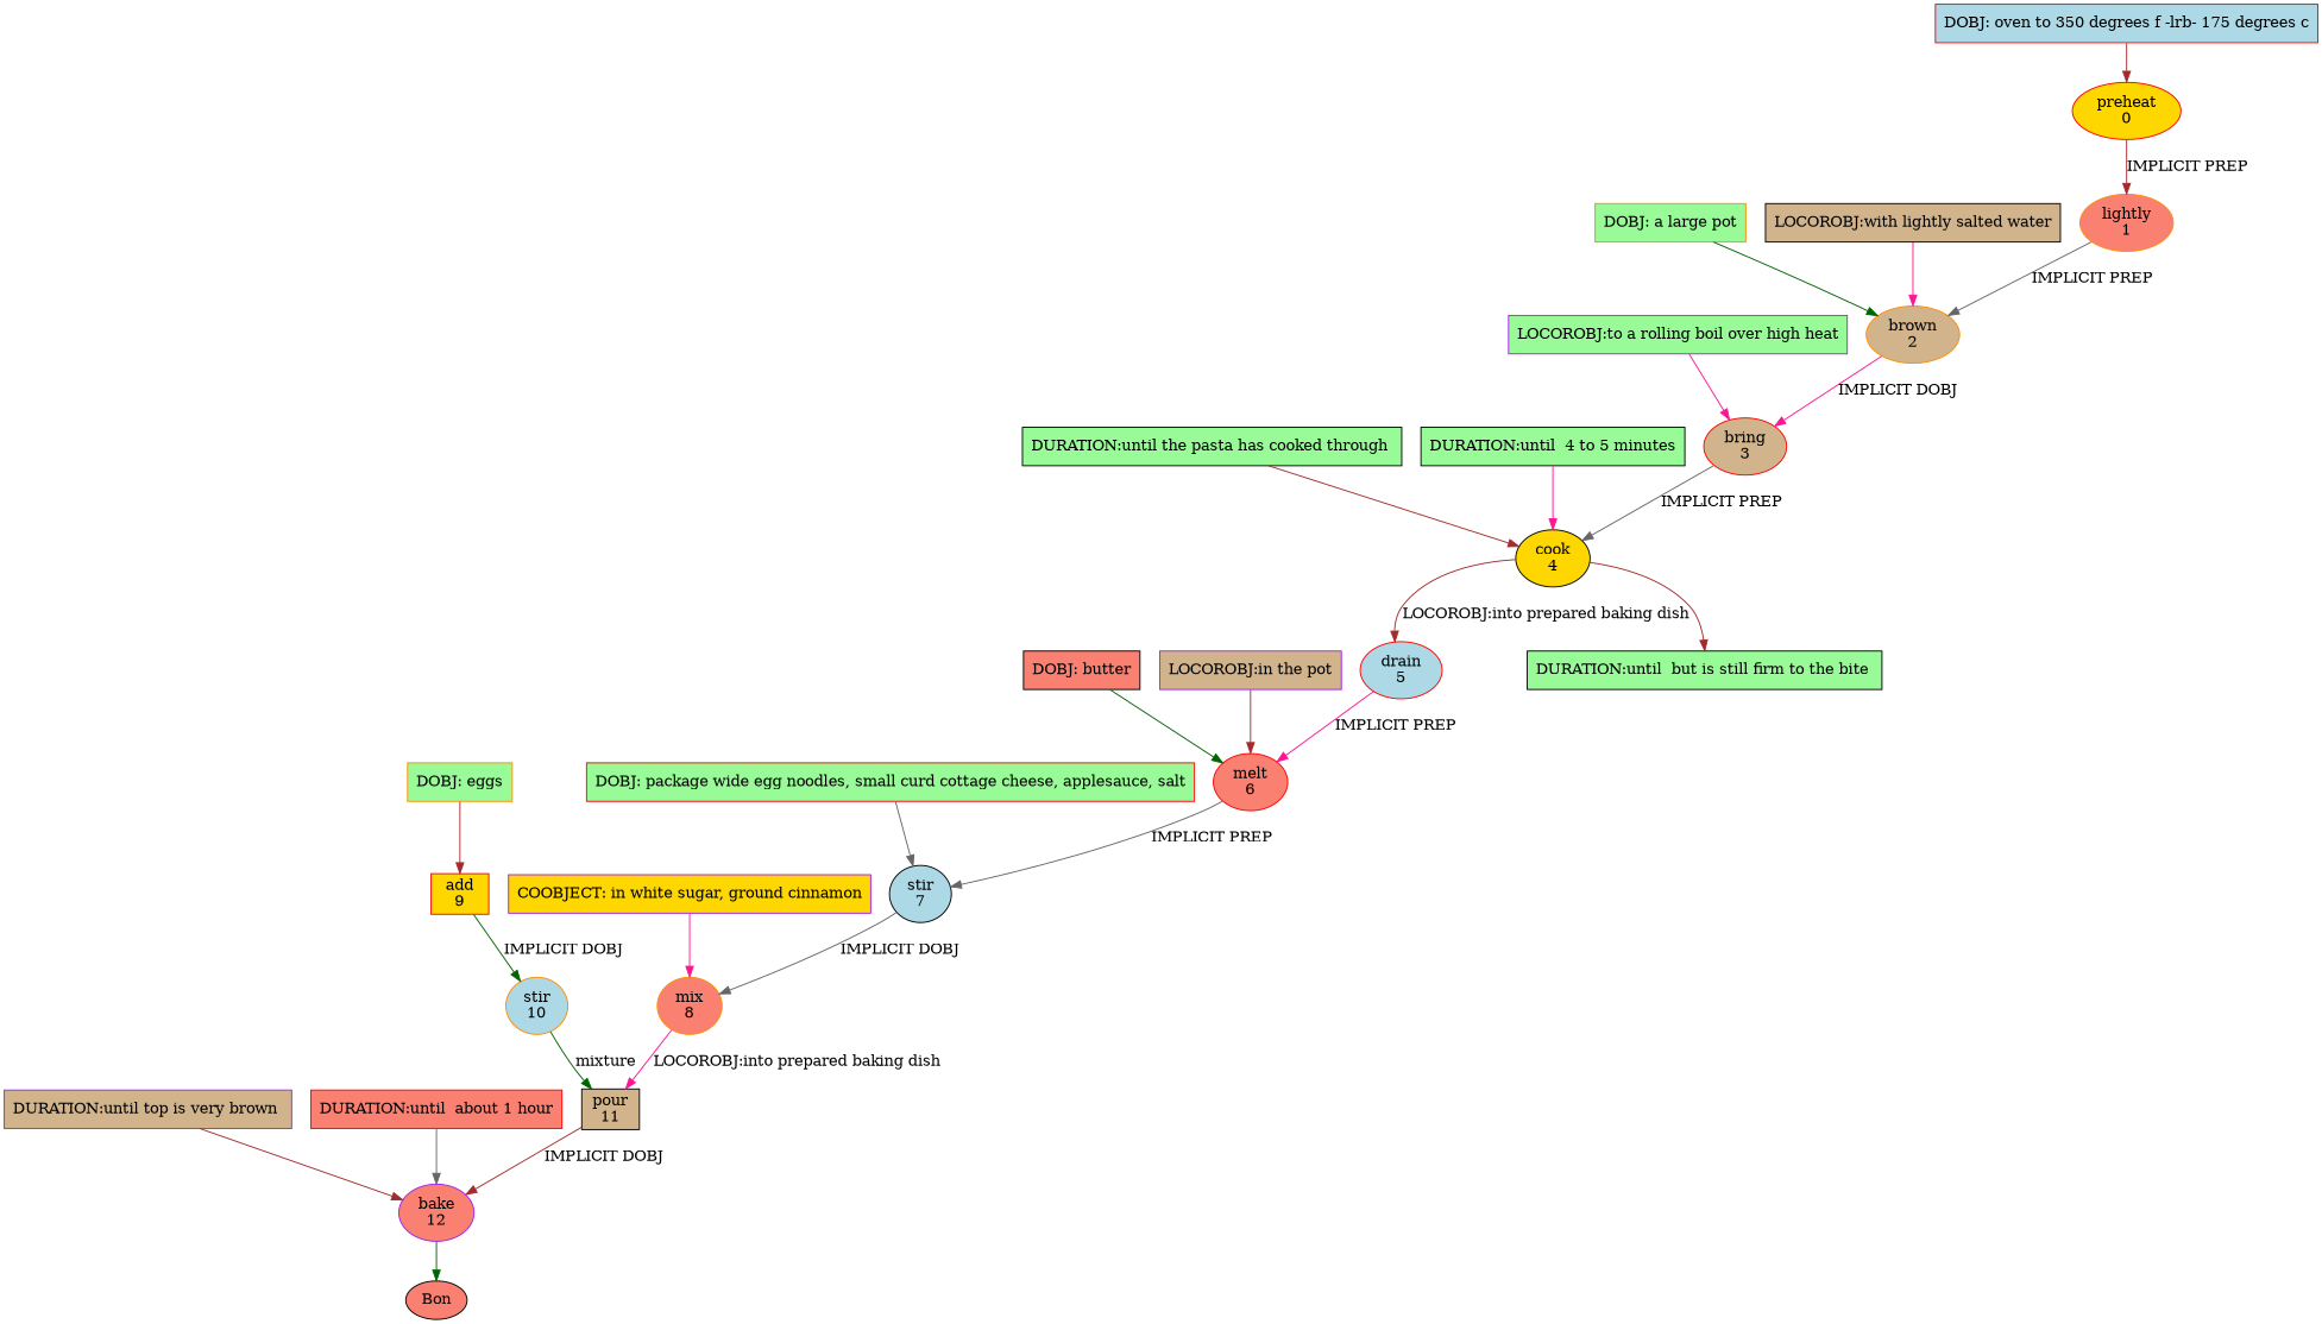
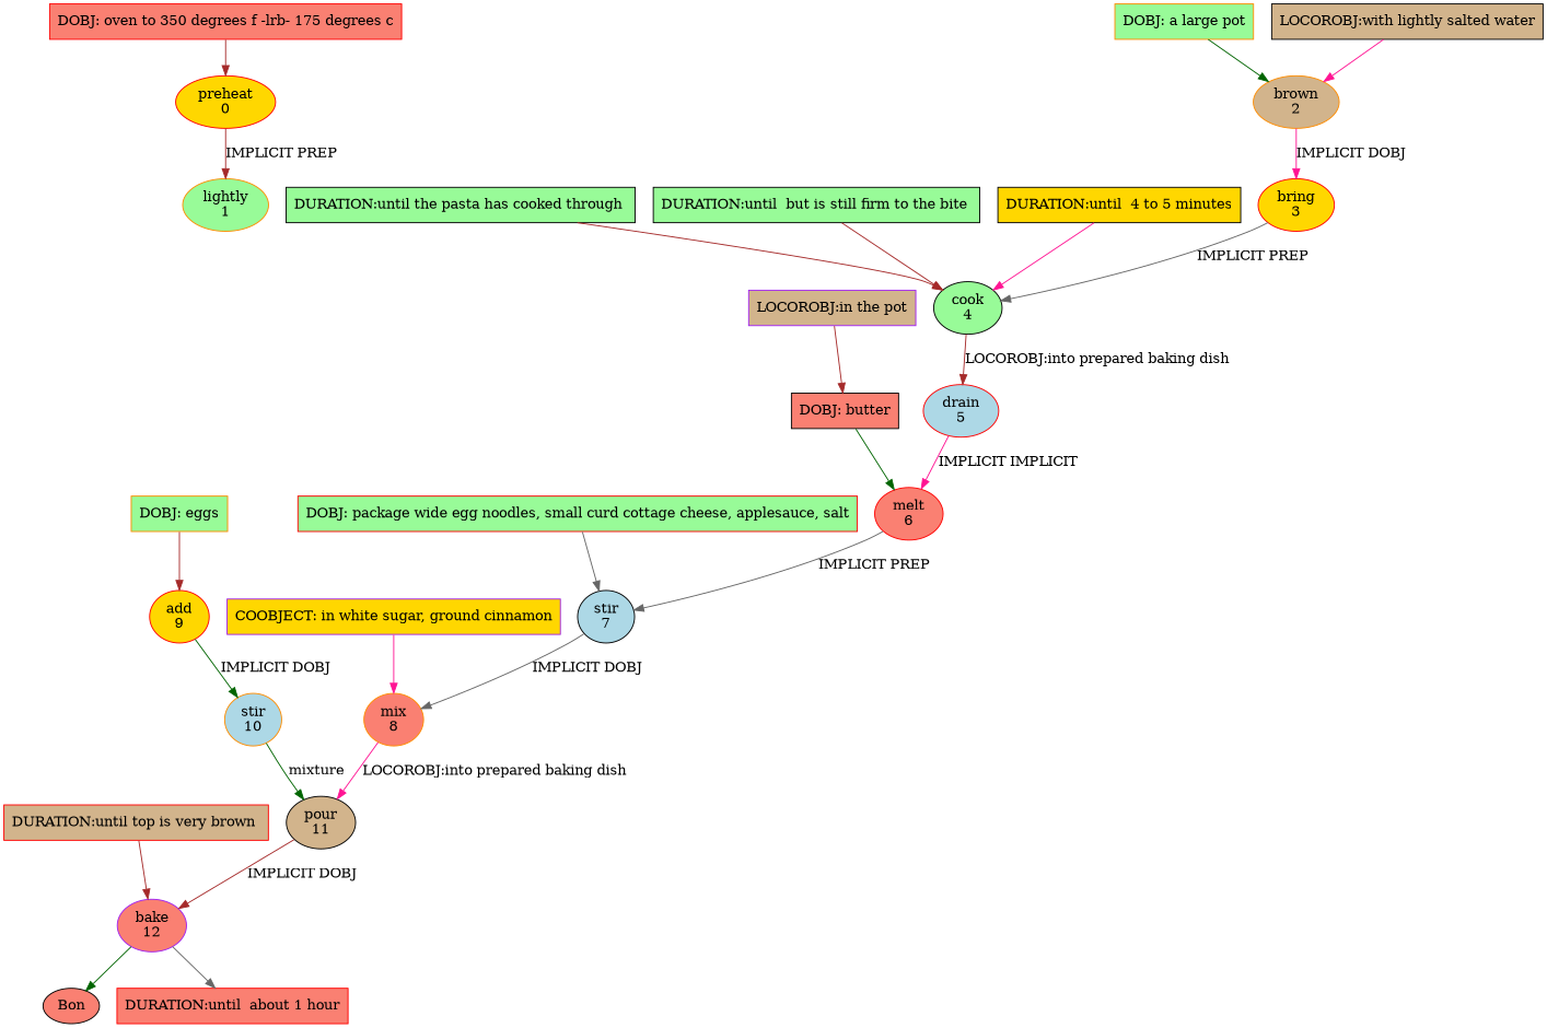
  digraph {
    node [color=black fillcolor=palegreen shape=oval style=filled]
    edge [color=brown]
    n1 [color=red fillcolor=gold label="preheat\n0"]
-   n2 [color=darkorange fillcolor=salmon label="lightly\n1"]
+   n2 [color=darkorange label="lightly\n1"]
    n3 [color=darkorange fillcolor=tan label="brown\n2"]
-   n4 [color=red fillcolor=tan label="bring\n3"]
-   n5 [fillcolor=gold label="cook\n4"]
+   n4 [color=red fillcolor=gold label="bring\n3"]
+   n5 [label="cook\n4"]
    n6 [color=red fillcolor=lightblue label="drain\n5"]
    n7 [color=red fillcolor=salmon label="melt\n6"]
    n8 [fillcolor=lightblue label="stir\n7"]
    n9 [color=darkorange fillcolor=salmon label="mix\n8"]
-   n10 [fillcolor=tan label="pour\n11" shape=box]
+   n10 [fillcolor=tan label="pour\n11"]
    n11 [color=purple fillcolor=salmon label="bake\n12"]
-   n12 [color=red fillcolor=gold label="add\n9" shape=box]
+   n12 [color=red fillcolor=gold label="add\n9"]
    n13 [color=darkorange fillcolor=lightblue label="stir\n10"]
    n14 [fillcolor=salmon label=Bon]
-   n15 [color=red fillcolor=lightblue label="DOBJ: oven to 350 degrees f -lrb- 175 degrees c" shape=box]
+   n15 [color=red fillcolor=salmon label="DOBJ: oven to 350 degrees f -lrb- 175 degrees c" shape=box]
    n16 [color=darkorange label="DOBJ: eggs" shape=box]
    n17 [color=darkorange label="DOBJ: a large pot" shape=box]
    n18 [fillcolor=tan label="LOCOROBJ:with lightly salted water" shape=box]
-   n19 [color=purple label="LOCOROBJ:to a rolling boil over high heat" shape=box]
    n20 [label="DURATION:until the pasta has cooked through " shape=box]
    n21 [label="DURATION:until  but is still firm to the bite " shape=box]
-   n22 [label="DURATION:until  4 to 5 minutes" shape=box]
+   n22 [fillcolor=gold label="DURATION:until  4 to 5 minutes" shape=box]
    n23 [fillcolor=salmon label="DOBJ: butter" shape=box]
    n24 [color=purple fillcolor=tan label="LOCOROBJ:in the pot" shape=box]
    n25 [color=red label="DOBJ: package wide egg noodles, small curd cottage cheese, applesauce, salt" shape=box]
    n26 [color=purple fillcolor=gold label="COOBJECT: in white sugar, ground cinnamon" shape=box]
-   n27 [color=purple fillcolor=tan label="DURATION:until top is very brown " shape=box]
+   n27 [color=red fillcolor=tan label="DURATION:until top is very brown " shape=box]
    n28 [color=red fillcolor=salmon label="DURATION:until  about 1 hour" shape=box]
    n1 -> n2 [label="IMPLICIT PREP"]
-   n2 -> n3 [color=gray40 label="IMPLICIT PREP"]
    n3 -> n4 [color=deeppink label="IMPLICIT DOBJ"]
    n4 -> n5 [color=gray40 label="IMPLICIT PREP"]
    n5 -> n6 [label="LOCOROBJ:into prepared baking dish"]
-   n6 -> n7 [color=deeppink label="IMPLICIT PREP"]
+   n6 -> n7 [color=deeppink label="IMPLICIT IMPLICIT"]
    n7 -> n8 [color=gray40 label="IMPLICIT PREP"]
    n8 -> n9 [color=gray40 label="IMPLICIT DOBJ"]
    n9 -> n10 [color=deeppink label="LOCOROBJ:into prepared baking dish"]
    n10 -> n11 [label="IMPLICIT DOBJ"]
    n11 -> n14 [color=darkgreen]
    n12 -> n13 [color=darkgreen label="IMPLICIT DOBJ"]
    n13 -> n10 [color=darkgreen label=mixture]
    n15 -> n1
    n16 -> n12
    n17 -> n3 [color=darkgreen]
    n18 -> n3 [color=deeppink]
-   n19 -> n4 [color=deeppink]
    n20 -> n5
-   n5 -> n21
+   n21 -> n5
    n22 -> n5 [color=deeppink]
    n23 -> n7 [color=darkgreen]
-   n24 -> n7
+   n24 -> n23
    n25 -> n8 [color=gray40]
    n26 -> n9 [color=deeppink]
    n27 -> n11
-   n28 -> n11 [color=gray40]
+   n11 -> n28 [color=gray40]
  }
